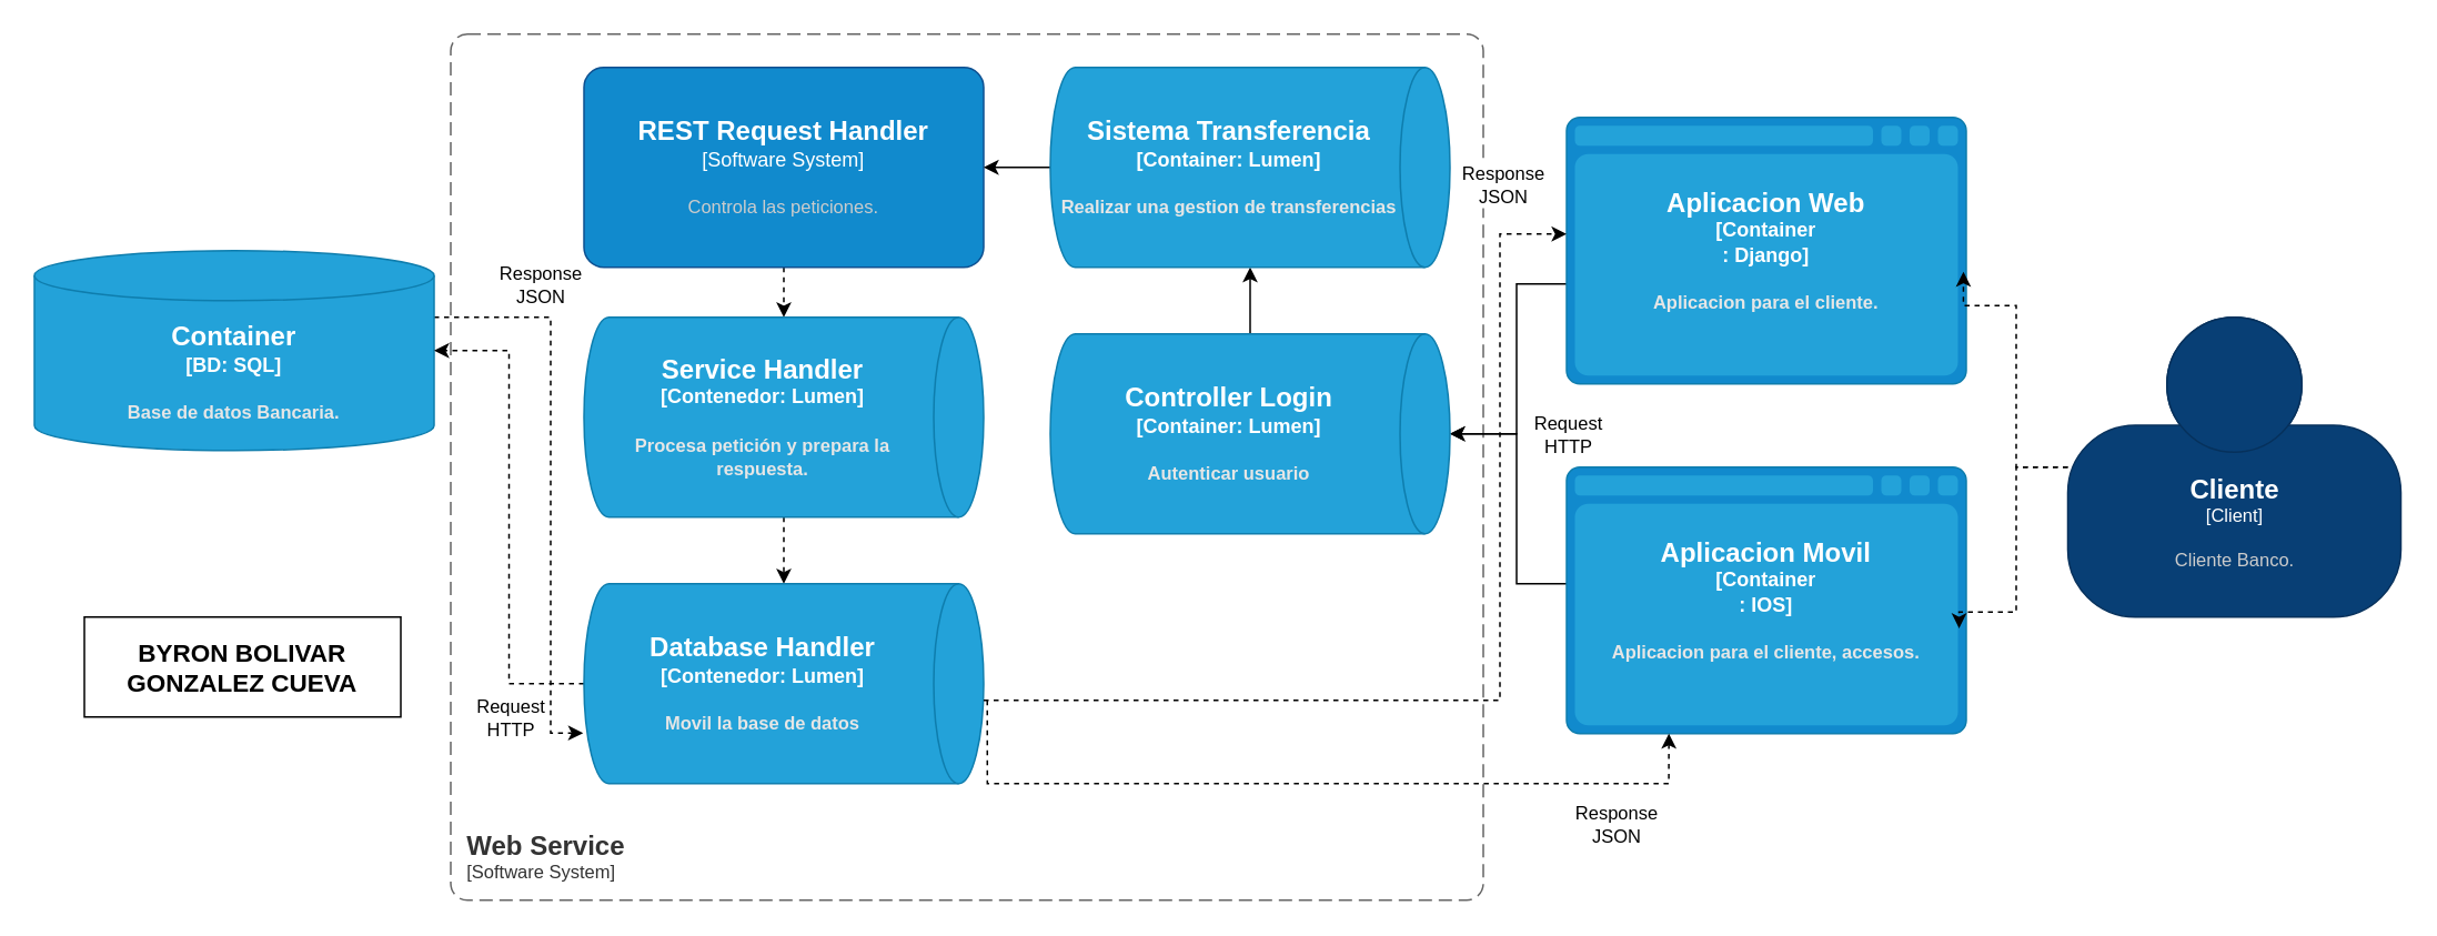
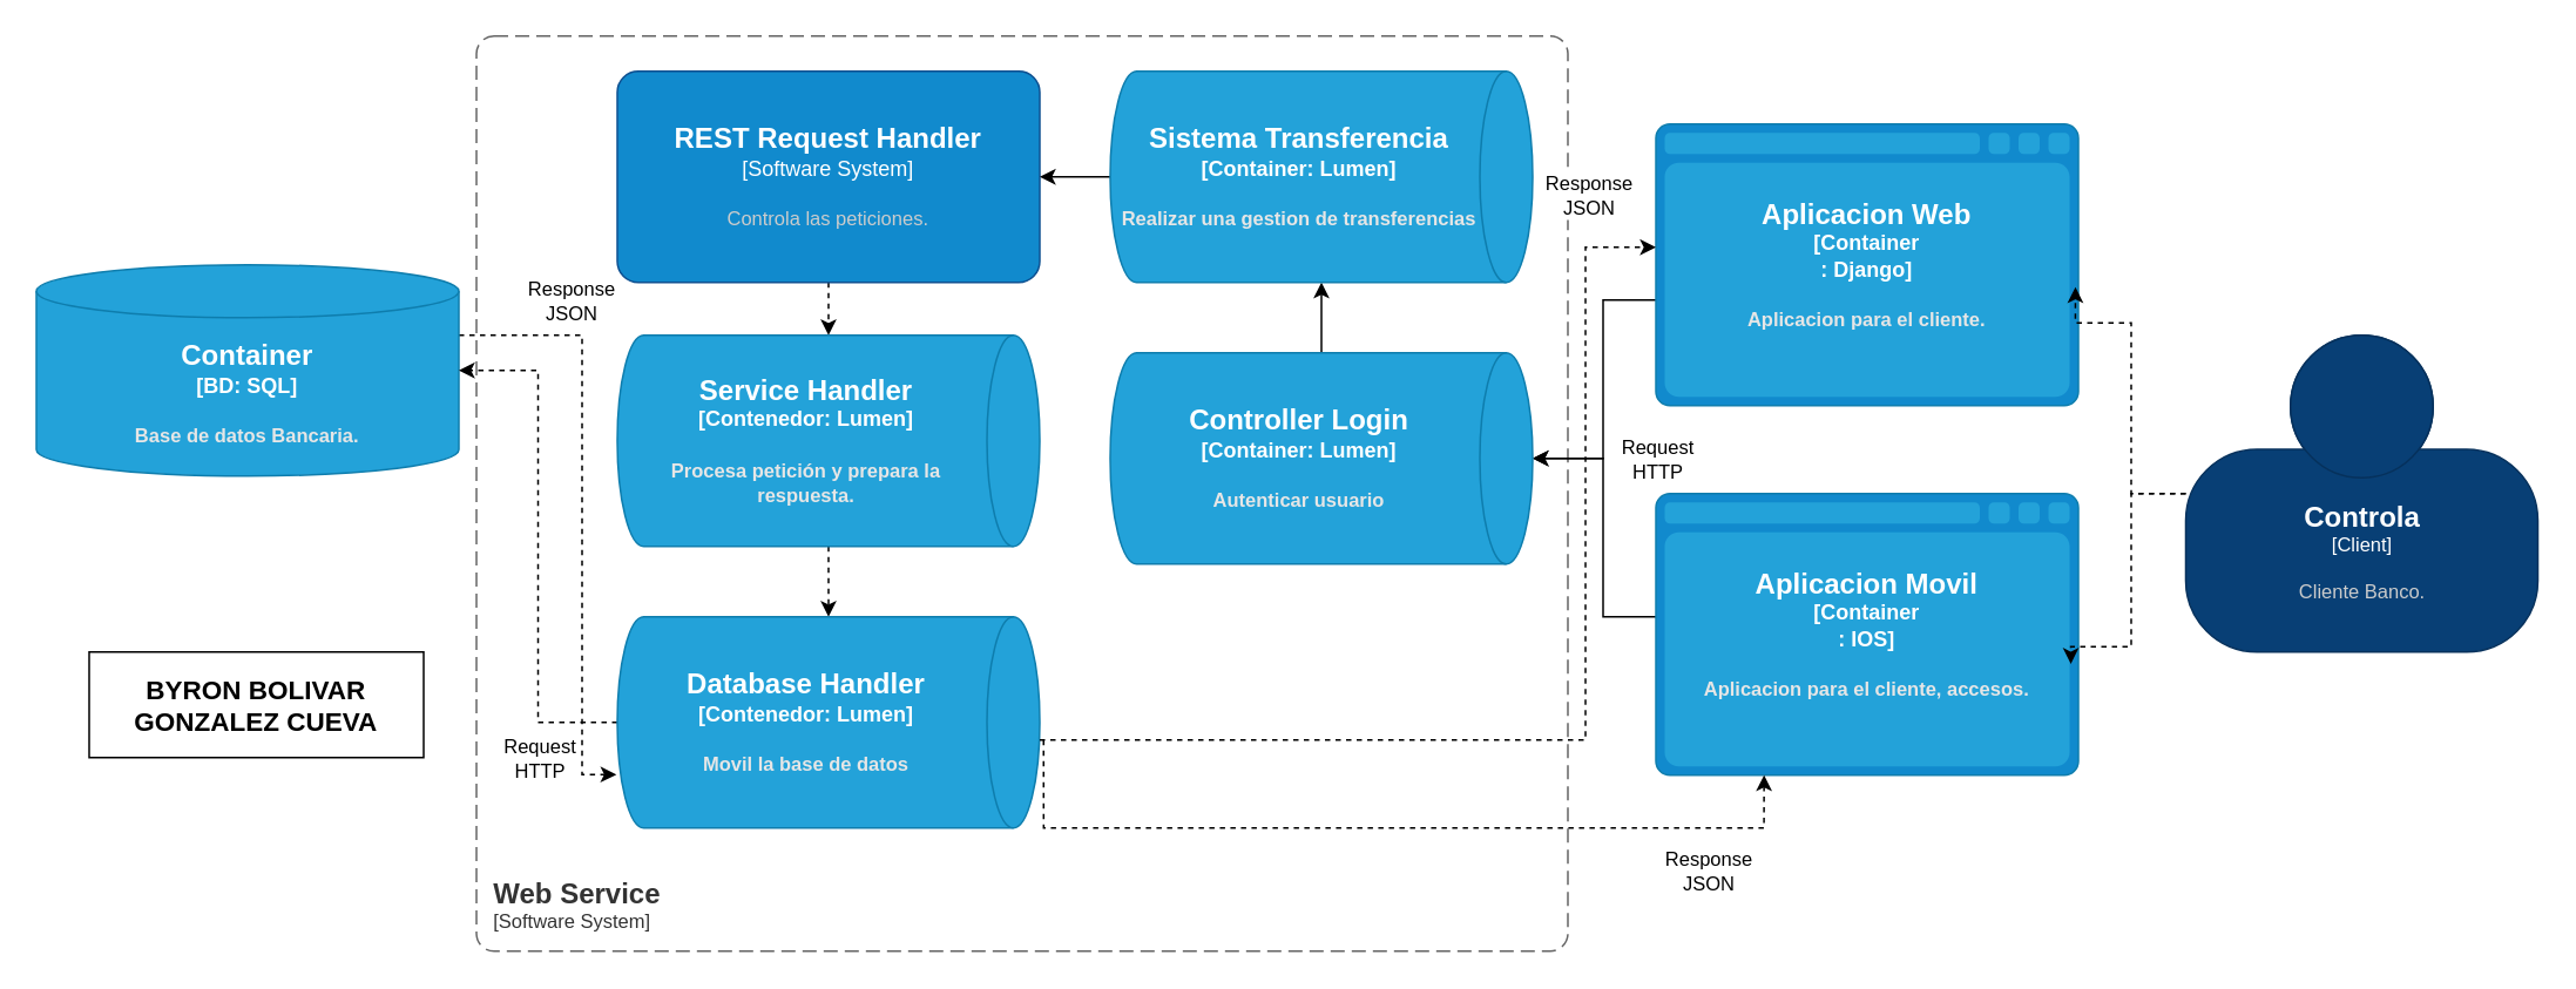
  <mxCell id="0" />
  <mxCell id="1" parent="0" />
  <mxCell id="2" value="&lt;font style=&quot;font-size: 16px&quot;&gt;&lt;b&gt;&lt;div style=&quot;text-align: left&quot;&gt;Web Service&lt;/div&gt;&lt;/b&gt;&lt;/font&gt;&lt;div style=&quot;text-align: left&quot;&gt;[Software System]&lt;/div&gt;" style="rounded=1;fontSize=11;whiteSpace=wrap;html=1;dashed=1;arcSize=20;fillColor=none;strokeColor=#666666;fontColor=#333333;labelBackgroundColor=none;align=left;verticalAlign=bottom;labelBorderColor=none;spacingTop=0;spacing=10;dashPattern=8 4;metaEdit=1;rotatable=0;perimeter=rectanglePerimeter;noLabel=0;labelPadding=0;allowArrows=0;connectable=0;expand=0;recursiveResize=0;editable=1;pointerEvents=0;absoluteArcSize=1;points=[[0.25,0,0],[0.5,0,0],[0.75,0,0],[1,0.25,0],[1,0.5,0],[1,0.75,0],[0.75,1,0],[0.5,1,0],[0.25,1,0],[0,0.75,0],[0,0.5,0],[0,0.25,0]];" parent="1" vertex="1"><mxGeometry x="270" y="20" width="620" height="520" as="geometry" /></mxCell>
  <mxCell id="3" style="edgeStyle=orthogonalEdgeStyle;rounded=0;orthogonalLoop=1;jettySize=auto;html=1;entryX=0.747;entryY=1.002;entryDx=0;entryDy=0;entryPerimeter=0;dashed=1;" parent="1" source="5" target="16" edge="1"><mxGeometry relative="1" as="geometry"><Array as="points"><mxPoint x="330" y="190" /><mxPoint x="330" y="440" /></Array></mxGeometry></mxCell>
  <mxCell id="4" value="Response &lt;br&gt;JSON" style="edgeLabel;html=1;align=center;verticalAlign=middle;resizable=0;points=[];" vertex="1" connectable="0" parent="3"><mxGeometry x="-0.63" y="1" relative="1" as="geometry"><mxPoint y="-19" as="offset" /></mxGeometry></mxCell>
  <mxCell id="5" value="&lt;font style=&quot;font-size: 16px&quot;&gt;&lt;b&gt;Container&lt;/font&gt;&lt;div&gt;[BD:&amp;nbsp;SQL]&lt;/div&gt;&lt;br&gt;&lt;div&gt;&lt;font style=&quot;font-size: 11px&quot;&gt;&lt;font color=&quot;#E6E6E6&quot;&gt;Base de datos Bancaria.&lt;/font&gt;&lt;/div&gt;" style="shape=cylinder3;size=15;whiteSpace=wrap;html=1;boundedLbl=1;rounded=0;labelBackgroundColor=none;fillColor=#23A2D9;fontSize=12;fontColor=#ffffff;align=center;strokeColor=#0E7DAD;metaEdit=1;points=[[0.5,0,0],[1,0.25,0],[1,0.5,0],[1,0.75,0],[0.5,1,0],[0,0.75,0],[0,0.5,0],[0,0.25,0]];resizable=0;" parent="1" vertex="1"><mxGeometry x="20" y="150" width="240" height="120" as="geometry" /></mxCell>
  <mxCell id="6" style="edgeStyle=orthogonalEdgeStyle;rounded=0;orthogonalLoop=1;jettySize=auto;html=1;" parent="1" source="8" target="26" edge="1"><mxGeometry relative="1" as="geometry"><Array as="points"><mxPoint x="910" y="170" /><mxPoint x="910" y="260" /></Array></mxGeometry></mxCell>
  <mxCell id="7" value="Request &lt;br&gt;HTTP" style="edgeLabel;html=1;align=center;verticalAlign=middle;resizable=0;points=[];" parent="6" vertex="1" connectable="0"><mxGeometry x="-0.344" y="-3" relative="1" as="geometry"><mxPoint x="33" y="68" as="offset" /></mxGeometry></mxCell>
  <mxCell id="8" value="&lt;font style=&quot;font-size: 16px&quot;&gt;&lt;b&gt;Aplicacion Web&lt;/font&gt;&lt;div&gt;[Container&#10;:&amp;nbsp;Django]&lt;/div&gt;&lt;br&gt;&lt;div&gt;&lt;font style=&quot;font-size: 11px&quot;&gt;&lt;font color=&quot;#E6E6E6&quot;&gt;Aplicacion para el cliente.&lt;/font&gt;&lt;/div&gt;" style="shape=mxgraph.c4.webBrowserContainer;whiteSpace=wrap;html=1;boundedLbl=1;rounded=0;labelBackgroundColor=none;fillColor=#118ACD;fontSize=12;fontColor=#ffffff;align=center;strokeColor=#0E7DAD;metaEdit=1;points=[[0.5,0,0],[1,0.25,0],[1,0.5,0],[1,0.75,0],[0.5,1,0],[0,0.75,0],[0,0.5,0],[0,0.25,0]];resizable=0;" parent="1" vertex="1"><mxGeometry x="940" y="70" width="240" height="160" as="geometry" /></mxCell>
  <mxCell id="9" style="edgeStyle=orthogonalEdgeStyle;rounded=0;orthogonalLoop=1;jettySize=auto;html=1;entryX=0.5;entryY=0;entryDx=0;entryDy=0;entryPerimeter=0;" parent="1" source="10" target="26" edge="1"><mxGeometry relative="1" as="geometry"><Array as="points"><mxPoint x="910" y="350" /><mxPoint x="910" y="260" /></Array></mxGeometry></mxCell>
  <mxCell id="10" value="&lt;font style=&quot;font-size: 16px&quot;&gt;&lt;b&gt;Aplicacion Movil&lt;/font&gt;&lt;div&gt;[Container&#10;:&amp;nbsp;IOS]&lt;/div&gt;&lt;br&gt;&lt;div&gt;&lt;font style=&quot;font-size: 11px&quot;&gt;&lt;font color=&quot;#E6E6E6&quot;&gt;Aplicacion para el cliente, accesos.&lt;/font&gt;&lt;/div&gt;" style="shape=mxgraph.c4.webBrowserContainer;whiteSpace=wrap;html=1;boundedLbl=1;rounded=0;labelBackgroundColor=none;fillColor=#118ACD;fontSize=12;fontColor=#ffffff;align=center;strokeColor=#0E7DAD;metaEdit=1;points=[[0.5,0,0],[1,0.25,0],[1,0.5,0],[1,0.75,0],[0.5,1,0],[0,0.75,0],[0,0.5,0],[0,0.25,0]];resizable=0;" parent="1" vertex="1"><mxGeometry x="940" y="280" width="240" height="160" as="geometry" /></mxCell>
  <mxCell id="11" style="edgeStyle=orthogonalEdgeStyle;rounded=0;orthogonalLoop=1;jettySize=auto;html=1;entryX=0;entryY=0.5;entryDx=0;entryDy=0;entryPerimeter=0;dashed=1;" parent="1" target="13" edge="1"><mxGeometry relative="1" as="geometry"><mxPoint x="470" y="160" as="sourcePoint" /></mxGeometry></mxCell>
  <mxCell id="12" style="edgeStyle=orthogonalEdgeStyle;rounded=0;orthogonalLoop=1;jettySize=auto;html=1;dashed=1;" parent="1" source="13" edge="1"><mxGeometry relative="1" as="geometry"><mxPoint x="470" y="350" as="targetPoint" /></mxGeometry></mxCell>
  <mxCell id="13" value="&lt;font style=&quot;font-size: 16px&quot;&gt;&lt;b&gt;Service Handler&lt;/font&gt;&lt;div&gt;[Contenedor:&amp;nbsp;Lumen]&lt;/div&gt;&lt;br&gt;&lt;div&gt;&lt;font style=&quot;font-size: 11px&quot;&gt;&lt;font color=&quot;#E6E6E6&quot;&gt;Procesa petición y prepara la respuesta.&lt;/font&gt;&lt;/div&gt;" style="shape=cylinder3;size=15;direction=south;whiteSpace=wrap;html=1;boundedLbl=1;rounded=0;labelBackgroundColor=none;fillColor=#23A2D9;fontSize=12;fontColor=#ffffff;align=center;strokeColor=#0E7DAD;metaEdit=1;points=[[0.5,0,0],[1,0.25,0],[1,0.5,0],[1,0.75,0],[0.5,1,0],[0,0.75,0],[0,0.5,0],[0,0.25,0]];resizable=0;" parent="1" vertex="1"><mxGeometry x="350" y="190" width="240" height="120" as="geometry" /></mxCell>
  <mxCell id="14" style="edgeStyle=orthogonalEdgeStyle;rounded=0;orthogonalLoop=1;jettySize=auto;html=1;entryX=1;entryY=0.5;entryDx=0;entryDy=0;entryPerimeter=0;dashed=1;" parent="1" source="16" target="5" edge="1"><mxGeometry relative="1" as="geometry" /></mxCell>
  <mxCell id="15" value="Request &lt;br&gt;HTTP" style="edgeLabel;html=1;align=center;verticalAlign=middle;resizable=0;points=[];" vertex="1" connectable="0" parent="14"><mxGeometry x="0.265" relative="1" as="geometry"><mxPoint y="158" as="offset" /></mxGeometry></mxCell>
  <mxCell id="16" value="&lt;font style=&quot;font-size: 16px&quot;&gt;&lt;b&gt;Database Handler&lt;/font&gt;&lt;div&gt;[Contenedor:&amp;nbsp;Lumen]&lt;/div&gt;&lt;br&gt;&lt;div&gt;&lt;font style=&quot;font-size: 11px&quot;&gt;&lt;font color=&quot;#E6E6E6&quot;&gt;Movil la base de datos&lt;/font&gt;&lt;/div&gt;" style="shape=cylinder3;size=15;direction=south;whiteSpace=wrap;html=1;boundedLbl=1;rounded=0;labelBackgroundColor=none;fillColor=#23A2D9;fontSize=12;fontColor=#ffffff;align=center;strokeColor=#0E7DAD;metaEdit=1;points=[[0.5,0,0],[1,0.25,0],[1,0.5,0],[1,0.75,0],[0.5,1,0],[0,0.75,0],[0,0.5,0],[0,0.25,0]];resizable=0;" parent="1" vertex="1"><mxGeometry x="350" y="350" width="240" height="120" as="geometry" /></mxCell>
  <mxCell id="17" style="edgeStyle=orthogonalEdgeStyle;rounded=0;orthogonalLoop=1;jettySize=auto;html=1;entryX=0.993;entryY=0.579;entryDx=0;entryDy=0;entryPerimeter=0;dashed=1;" parent="1" source="19" target="8" edge="1"><mxGeometry relative="1" as="geometry"><Array as="points"><mxPoint x="1210" y="280" /><mxPoint x="1210" y="183" /></Array></mxGeometry></mxCell>
  <mxCell id="18" style="edgeStyle=orthogonalEdgeStyle;rounded=0;orthogonalLoop=1;jettySize=auto;html=1;entryX=0.982;entryY=0.605;entryDx=0;entryDy=0;entryPerimeter=0;dashed=1;" parent="1" source="19" target="10" edge="1"><mxGeometry relative="1" as="geometry"><Array as="points"><mxPoint x="1210" y="280" /><mxPoint x="1210" y="367" /></Array></mxGeometry></mxCell>
- <mxCell id="19" value="&lt;font style=&quot;font-size: 16px&quot;&gt;&lt;b&gt;Cliente&lt;/b&gt;&lt;/font&gt;&lt;div&gt;[Client]&lt;/div&gt;&lt;br&gt;&lt;div&gt;&lt;font style=&quot;font-size: 11px&quot;&gt;&lt;font color=&quot;#cccccc&quot;&gt;Cliente Banco.&lt;/font&gt;&lt;/div&gt;" style="html=1;fontSize=11;dashed=0;whitespace=wrap;fillColor=#083F75;strokeColor=#06315C;fontColor=#ffffff;shape=mxgraph.c4.person2;align=center;metaEdit=1;points=[[0.5,0,0],[1,0.5,0],[1,0.75,0],[0.75,1,0],[0.5,1,0],[0.25,1,0],[0,0.75,0],[0,0.5,0]];resizable=0;" parent="1" vertex="1"><mxGeometry x="1241" y="190" width="200" height="180" as="geometry" /></mxCell>
+ <mxCell id="19" value="&lt;font style=&quot;font-size: 16px&quot;&gt;&lt;b&gt;Controla&lt;/b&gt;&lt;/font&gt;&lt;div&gt;[Client]&lt;/div&gt;&lt;br&gt;&lt;div&gt;&lt;font style=&quot;font-size: 11px&quot;&gt;&lt;font color=&quot;#cccccc&quot;&gt;Cliente Banco.&lt;/font&gt;&lt;/div&gt;" style="html=1;fontSize=11;dashed=0;whitespace=wrap;fillColor=#083F75;strokeColor=#06315C;fontColor=#ffffff;shape=mxgraph.c4.person2;align=center;metaEdit=1;points=[[0.5,0,0],[1,0.5,0],[1,0.75,0],[0.75,1,0],[0.5,1,0],[0.25,1,0],[0,0.75,0],[0,0.5,0]];resizable=0;" parent="1" vertex="1"><mxGeometry x="1241" y="190" width="200" height="180" as="geometry" /></mxCell>
  <mxCell id="20" value="&lt;font style=&quot;font-size: 16px&quot;&gt;&lt;b&gt;REST Request Handler&lt;/b&gt;&lt;/font&gt;&lt;div&gt;[Software System]&lt;/div&gt;&lt;br&gt;&lt;div&gt;&lt;font style=&quot;font-size: 11px&quot;&gt;&lt;font color=&quot;#cccccc&quot;&gt;Controla las peticiones.&lt;/font&gt;&lt;/div&gt;" style="rounded=1;whiteSpace=wrap;html=1;labelBackgroundColor=none;fillColor=#118acd;fontColor=#ffffff;align=center;arcSize=10;strokeColor=#0D5091;metaEdit=1;resizable=0;points=[[0.25,0,0],[0.5,0,0],[0.75,0,0],[1,0.25,0],[1,0.5,0],[1,0.75,0],[0.75,1,0],[0.5,1,0],[0.25,1,0],[0,0.75,0],[0,0.5,0],[0,0.25,0]];" parent="1" vertex="1"><mxGeometry x="350" y="40" width="240" height="120" as="geometry" /></mxCell>
  <mxCell id="21" style="edgeStyle=orthogonalEdgeStyle;rounded=0;orthogonalLoop=1;jettySize=auto;html=1;" parent="1" source="26" target="28" edge="1"><mxGeometry relative="1" as="geometry" /></mxCell>
  <mxCell id="22" style="edgeStyle=orthogonalEdgeStyle;rounded=0;orthogonalLoop=1;jettySize=auto;html=1;entryX=0.256;entryY=1;entryDx=0;entryDy=0;entryPerimeter=0;dashed=1;exitX=0.584;exitY=-0.009;exitDx=0;exitDy=0;exitPerimeter=0;" parent="1" source="16" target="10" edge="1"><mxGeometry relative="1" as="geometry"><mxPoint x="620" y="444.12" as="sourcePoint" /><mxPoint x="969.04" y="430" as="targetPoint" /><Array as="points"><mxPoint x="592" y="470" /><mxPoint x="1001" y="470" /></Array></mxGeometry></mxCell>
  <mxCell id="23" value="Response&lt;br&gt;JSON" style="edgeLabel;html=1;align=center;verticalAlign=middle;resizable=0;points=[];" parent="22" vertex="1" connectable="0"><mxGeometry x="0.758" relative="1" as="geometry"><mxPoint x="-3" y="24" as="offset" /></mxGeometry></mxCell>
  <mxCell id="24" style="edgeStyle=orthogonalEdgeStyle;rounded=0;orthogonalLoop=1;jettySize=auto;html=1;entryX=0;entryY=0.25;entryDx=0;entryDy=0;entryPerimeter=0;dashed=1;exitX=0.5;exitY=0;exitDx=0;exitDy=0;exitPerimeter=0;" parent="1" edge="1"><mxGeometry relative="1" as="geometry"><Array as="points"><mxPoint x="900" y="420" /><mxPoint x="900" y="140" /></Array><mxPoint x="590" y="420" as="sourcePoint" /><mxPoint x="940" y="140" as="targetPoint" /></mxGeometry></mxCell>
  <mxCell id="25" value="Response&lt;br&gt;JSON" style="edgeLabel;html=1;align=center;verticalAlign=middle;resizable=0;points=[];" parent="24" vertex="1" connectable="0"><mxGeometry x="0.73" y="-1" relative="1" as="geometry"><mxPoint y="-75" as="offset" /></mxGeometry></mxCell>
  <mxCell id="26" value="&lt;font style=&quot;font-size: 16px&quot;&gt;&lt;b&gt;Controller Login&lt;/font&gt;&lt;div&gt;[Container:&amp;nbsp;Lumen]&lt;/div&gt;&lt;br&gt;&lt;div&gt;&lt;font style=&quot;font-size: 11px&quot;&gt;&lt;font color=&quot;#E6E6E6&quot;&gt;Autenticar usuario&lt;/font&gt;&lt;/div&gt;" style="shape=cylinder3;size=15;direction=south;whiteSpace=wrap;html=1;boundedLbl=1;rounded=0;labelBackgroundColor=none;fillColor=#23A2D9;fontSize=12;fontColor=#ffffff;align=center;strokeColor=#0E7DAD;metaEdit=1;points=[[0.5,0,0],[1,0.25,0],[1,0.5,0],[1,0.75,0],[0.5,1,0],[0,0.75,0],[0,0.5,0],[0,0.25,0]];resizable=0;" parent="1" vertex="1"><mxGeometry x="630" y="200" width="240" height="120" as="geometry" /></mxCell>
  <mxCell id="27" style="edgeStyle=orthogonalEdgeStyle;rounded=0;orthogonalLoop=1;jettySize=auto;html=1;" parent="1" source="28" target="20" edge="1"><mxGeometry relative="1" as="geometry" /></mxCell>
  <mxCell id="28" value="&lt;font style=&quot;font-size: 16px&quot;&gt;&lt;b&gt;Sistema Transferencia&lt;/font&gt;&lt;div&gt;[Container:&amp;nbsp;Lumen]&lt;/div&gt;&lt;br&gt;&lt;div&gt;&lt;font style=&quot;font-size: 11px&quot;&gt;&lt;font color=&quot;#E6E6E6&quot;&gt;Realizar una gestion de transferencias&lt;/font&gt;&lt;/div&gt;" style="shape=cylinder3;size=15;direction=south;whiteSpace=wrap;html=1;boundedLbl=1;rounded=0;labelBackgroundColor=none;fillColor=#23A2D9;fontSize=12;fontColor=#ffffff;align=center;strokeColor=#0E7DAD;metaEdit=1;points=[[0.5,0,0],[1,0.25,0],[1,0.5,0],[1,0.75,0],[0.5,1,0],[0,0.75,0],[0,0.5,0],[0,0.25,0]];resizable=0;" parent="1" vertex="1"><mxGeometry x="630" y="40" width="240" height="120" as="geometry" /></mxCell>
  <mxCell id="29" value="&lt;b&gt;&lt;font style=&quot;font-size: 15px;&quot;&gt;BYRON BOLIVAR GONZALEZ CUEVA&lt;/font&gt;&lt;/b&gt;" style="rounded=0;whiteSpace=wrap;html=1;" parent="1" vertex="1"><mxGeometry x="50" y="370" width="190" height="60" as="geometry" /></mxCell>
